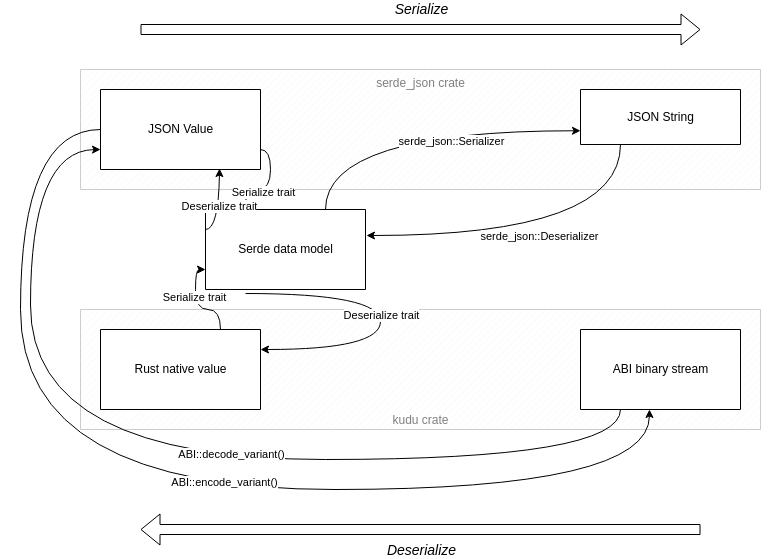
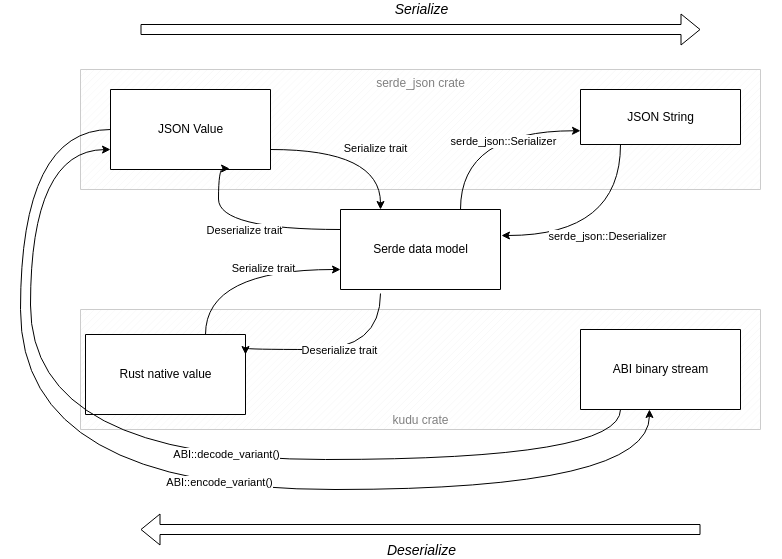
  <mxCell id="0" />
  <mxCell id="1" parent="0" />
  <mxCell id="2" value="&lt;font color=&quot;#808080&quot;&gt;serde_json crate&lt;/font&gt;" style="verticalLabelPosition=middle;verticalAlign=top;html=1;shape=mxgraph.basic.patternFillRect;fillStyle=diag;step=5;fillStrokeWidth=0.2;fillStrokeColor=#dddddd;labelPosition=center;align=center;strokeColor=#CCCCCC;" parent="1" vertex="1"><mxGeometry x="80" y="60" width="680" height="120" as="geometry" /></mxCell>
  <mxCell id="3" value="&lt;font color=&quot;#808080&quot;&gt;kudu crate&lt;/font&gt;" style="verticalLabelPosition=middle;verticalAlign=bottom;html=1;shape=mxgraph.basic.patternFillRect;fillStyle=diag;step=5;fillStrokeWidth=0.2;fillStrokeColor=#dddddd;labelPosition=center;align=center;strokeColor=#CCCCCC;" parent="1" vertex="1"><mxGeometry x="80" y="300" width="680" height="120" as="geometry" /></mxCell>
- <mxCell id="4" value="JSON Value" style="verticalLabelPosition=middle;verticalAlign=middle;html=1;shape=mxgraph.basic.rect;fillColor2=none;strokeWidth=1;size=20;indent=5;labelPosition=center;align=center;" parent="1" vertex="1"><mxGeometry x="100" y="80" width="160" height="80" as="geometry" /></mxCell>
+ <mxCell id="4" value="JSON Value" style="verticalLabelPosition=middle;verticalAlign=middle;html=1;shape=mxgraph.basic.rect;fillColor2=none;strokeWidth=1;size=20;indent=5;labelPosition=center;align=center;" parent="1" vertex="1"><mxGeometry x="110" y="80" width="160" height="80" as="geometry" /></mxCell>
  <mxCell id="5" value="JSON String" style="verticalLabelPosition=middle;verticalAlign=middle;html=1;shape=mxgraph.basic.rect;fillColor2=none;strokeWidth=1;size=20;indent=5;labelPosition=center;align=center;" parent="1" vertex="1"><mxGeometry x="580" y="80" width="160" height="55" as="geometry" /></mxCell>
  <mxCell id="6" value="ABI binary stream" style="verticalLabelPosition=middle;verticalAlign=middle;html=1;shape=mxgraph.basic.rect;fillColor2=none;strokeWidth=1;size=20;indent=5;labelPosition=center;align=center;" parent="1" vertex="1"><mxGeometry x="580" y="320" width="160" height="80" as="geometry" /></mxCell>
- <mxCell id="7" value="Rust native value" style="verticalLabelPosition=middle;verticalAlign=middle;html=1;shape=mxgraph.basic.rect;fillColor2=none;strokeWidth=1;size=20;indent=0;labelPosition=center;align=center;" parent="1" vertex="1"><mxGeometry x="100" y="320" width="160" height="80" as="geometry" /></mxCell>
- <mxCell id="8" value="Serde data model" style="verticalLabelPosition=middle;verticalAlign=middle;html=1;shape=mxgraph.basic.rect;fillColor2=none;strokeWidth=1;size=20;indent=5;labelPosition=center;align=center;" parent="1" vertex="1"><mxGeometry x="205" y="200" width="160" height="80" as="geometry" /></mxCell>
+ <mxCell id="7" value="Rust native value" style="verticalLabelPosition=middle;verticalAlign=middle;html=1;shape=mxgraph.basic.rect;fillColor2=none;strokeWidth=1;size=20;indent=0;labelPosition=center;align=center;" parent="1" vertex="1"><mxGeometry x="85" y="325" width="160" height="80" as="geometry" /></mxCell>
+ <mxCell id="8" value="Serde data model" style="verticalLabelPosition=middle;verticalAlign=middle;html=1;shape=mxgraph.basic.rect;fillColor2=none;strokeWidth=1;size=20;indent=5;labelPosition=center;align=center;" parent="1" vertex="1"><mxGeometry x="340" y="200" width="160" height="80" as="geometry" /></mxCell>
  <mxCell id="9" value="" style="endArrow=classic;html=1;rounded=0;exitX=0.75;exitY=0;exitDx=0;exitDy=0;exitPerimeter=0;entryX=0;entryY=0.75;entryDx=0;entryDy=0;entryPerimeter=0;edgeStyle=orthogonalEdgeStyle;elbow=vertical;curved=1;" parent="1" source="7" target="8" edge="1"><mxGeometry width="50" height="50" relative="1" as="geometry"><mxPoint x="180" y="300" as="sourcePoint" /><mxPoint x="330" y="240" as="targetPoint" /></mxGeometry></mxCell>
  <mxCell id="10" value="Serialize trait" style="edgeLabel;html=1;align=center;verticalAlign=middle;resizable=0;points=[];" parent="9" vertex="1" connectable="0"><mxGeometry x="0.222" y="2" relative="1" as="geometry"><mxPoint as="offset" /></mxGeometry></mxCell>
  <mxCell id="11" value="" style="endArrow=classic;html=1;rounded=0;exitX=0.25;exitY=1.05;exitDx=0;exitDy=0;exitPerimeter=0;entryX=1;entryY=0.25;entryDx=0;entryDy=0;entryPerimeter=0;edgeStyle=orthogonalEdgeStyle;curved=1;" parent="1" source="8" target="7" edge="1"><mxGeometry relative="1" as="geometry"><mxPoint x="350" y="350" as="sourcePoint" /><mxPoint x="450" y="350" as="targetPoint" /><Array as="points"><mxPoint x="380" y="340" /></Array></mxGeometry></mxCell>
  <mxCell id="12" value="Deserialize trait" style="edgeLabel;resizable=0;html=1;;align=center;verticalAlign=middle;" parent="11" connectable="0" vertex="1"><mxGeometry relative="1" as="geometry" /></mxCell>
  <mxCell id="13" value="" style="endArrow=classic;html=1;rounded=0;exitX=0.25;exitY=1;exitDx=0;exitDy=0;exitPerimeter=0;entryX=1.006;entryY=0.325;entryDx=0;entryDy=0;entryPerimeter=0;edgeStyle=orthogonalEdgeStyle;curved=1;" parent="1" source="5" target="8" edge="1"><mxGeometry relative="1" as="geometry"><mxPoint x="580" y="160" as="sourcePoint" /><mxPoint x="500" y="216" as="targetPoint" /><Array as="points"><mxPoint x="620" y="226" /></Array></mxGeometry></mxCell>
  <mxCell id="14" value="serde_json::Deserializer" style="edgeLabel;resizable=0;html=1;;align=center;verticalAlign=middle;" parent="13" connectable="0" vertex="1"><mxGeometry relative="1" as="geometry" /></mxCell>
  <mxCell id="15" value="" style="endArrow=classic;html=1;rounded=0;exitX=0.75;exitY=0;exitDx=0;exitDy=0;exitPerimeter=0;entryX=0;entryY=0.75;entryDx=0;entryDy=0;entryPerimeter=0;edgeStyle=orthogonalEdgeStyle;elbow=vertical;curved=1;" parent="1" source="8" target="5" edge="1"><mxGeometry width="50" height="50" relative="1" as="geometry"><mxPoint x="410" y="130" as="sourcePoint" /><mxPoint x="490" y="70" as="targetPoint" /></mxGeometry></mxCell>
  <mxCell id="16" value="serde_json::Serializer" style="edgeLabel;html=1;align=center;verticalAlign=top;resizable=0;points=[];" parent="15" vertex="1" connectable="0"><mxGeometry x="0.222" y="2" relative="1" as="geometry"><mxPoint as="offset" /></mxGeometry></mxCell>
  <mxCell id="17" value="" style="endArrow=classic;html=1;rounded=0;exitX=1;exitY=0.75;exitDx=0;exitDy=0;exitPerimeter=0;entryX=0.25;entryY=0;entryDx=0;entryDy=0;entryPerimeter=0;edgeStyle=orthogonalEdgeStyle;elbow=vertical;curved=1;" parent="1" source="4" target="8" edge="1"><mxGeometry width="50" height="50" relative="1" as="geometry"><mxPoint x="310" y="130" as="sourcePoint" /><mxPoint x="390" y="70" as="targetPoint" /></mxGeometry></mxCell>
  <mxCell id="18" value="Serialize trait" style="edgeLabel;html=1;align=center;verticalAlign=middle;resizable=0;points=[];" parent="17" vertex="1" connectable="0"><mxGeometry x="0.222" y="2" relative="1" as="geometry"><mxPoint as="offset" /></mxGeometry></mxCell>
  <mxCell id="19" value="" style="endArrow=classic;html=1;rounded=0;exitX=0;exitY=0.25;exitDx=0;exitDy=0;exitPerimeter=0;entryX=0.744;entryY=0.988;entryDx=0;entryDy=0;entryPerimeter=0;edgeStyle=orthogonalEdgeStyle;curved=1;" parent="1" source="8" target="4" edge="1"><mxGeometry relative="1" as="geometry"><mxPoint x="120" y="226" as="sourcePoint" /><mxPoint x="240" y="170" as="targetPoint" /><Array as="points"><mxPoint x="218" y="220" /></Array></mxGeometry></mxCell>
  <mxCell id="20" value="Deserialize trait" style="edgeLabel;resizable=0;html=1;;align=center;verticalAlign=middle;" parent="19" connectable="0" vertex="1"><mxGeometry relative="1" as="geometry" /></mxCell>
  <mxCell id="21" value="" style="endArrow=classic;html=1;rounded=0;edgeStyle=orthogonalEdgeStyle;curved=1;entryX=0;entryY=0.75;entryDx=0;entryDy=0;entryPerimeter=0;exitX=0.25;exitY=1;exitDx=0;exitDy=0;exitPerimeter=0;labelPosition=center;verticalLabelPosition=middle;align=center;verticalAlign=middle;" parent="1" source="6" target="4" edge="1"><mxGeometry relative="1" as="geometry"><mxPoint x="590" y="450" as="sourcePoint" /><mxPoint x="30" y="160" as="targetPoint" /><Array as="points"><mxPoint x="620" y="450" /><mxPoint x="30" y="450" /><mxPoint x="30" y="141" /></Array></mxGeometry></mxCell>
  <mxCell id="22" value="ABI::decode_variant()" style="edgeLabel;html=1;align=center;verticalAlign=middle;resizable=0;points=[];" parent="21" vertex="1" connectable="0"><mxGeometry x="-0.136" y="-6" relative="1" as="geometry"><mxPoint as="offset" /></mxGeometry></mxCell>
  <mxCell id="23" value="" style="endArrow=classic;html=1;rounded=0;edgeStyle=orthogonalEdgeStyle;curved=1;entryX=0.431;entryY=1;entryDx=0;entryDy=0;entryPerimeter=0;exitX=0;exitY=0.5;exitDx=0;exitDy=0;exitPerimeter=0;" parent="1" source="4" target="6" edge="1"><mxGeometry relative="1" as="geometry"><mxPoint x="20" y="60" as="sourcePoint" /><mxPoint x="650" y="420" as="targetPoint" /><Array as="points"><mxPoint x="20" y="120" /><mxPoint x="20" y="480" /><mxPoint x="649" y="480" /></Array></mxGeometry></mxCell>
  <mxCell id="24" value="ABI::encode_variant()" style="edgeLabel;html=1;align=center;verticalAlign=middle;resizable=0;points=[];" parent="23" vertex="1" connectable="0"><mxGeometry x="0.119" y="8" relative="1" as="geometry"><mxPoint as="offset" /></mxGeometry></mxCell>
  <mxCell id="25" value="" style="endArrow=classic;html=1;rounded=0;shape=flexArrow;" parent="1" edge="1"><mxGeometry relative="1" as="geometry"><mxPoint x="140" y="20" as="sourcePoint" /><mxPoint x="700" y="20" as="targetPoint" /></mxGeometry></mxCell>
  <mxCell id="26" value="Serialize" style="edgeLabel;resizable=0;html=1;;align=center;verticalAlign=bottom;spacing=2;spacingRight=0;labelBorderColor=none;textShadow=0;fontStyle=2;fontSize=14;labelPosition=center;verticalLabelPosition=top;spacingTop=0;" parent="25" connectable="0" vertex="1"><mxGeometry relative="1" as="geometry"><mxPoint y="-10" as="offset" /></mxGeometry></mxCell>
  <mxCell id="27" value="" style="endArrow=classic;html=1;rounded=0;shape=flexArrow;verticalAlign=bottom;" parent="1" edge="1"><mxGeometry relative="1" as="geometry"><mxPoint x="700" y="520" as="sourcePoint" /><mxPoint x="140" y="520" as="targetPoint" /></mxGeometry></mxCell>
  <mxCell id="28" value="Deserialize" style="edgeLabel;resizable=0;html=1;;align=center;verticalAlign=middle;fontStyle=2;fontSize=14;" parent="27" connectable="0" vertex="1"><mxGeometry relative="1" as="geometry"><mxPoint y="20" as="offset" /></mxGeometry></mxCell>
